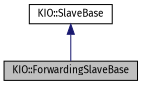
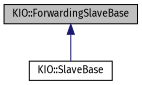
  digraph {
    fontname="Fira Sans"
    node [color=black fontname="Fira Sans" fontsize=10 shape=record style=filled]
    n1 [fillcolor=grey75 fontcolor=black height=0.2 label="KIO::ForwardingSlaveBase" width=0.4]
    n2 [fillcolor=white height=0.2 label="KIO::SlaveBase" width=0.4]
-   n2 -> n1 [color=midnightblue dir=back fontname="Fira Sans" fontsize=10 labelfontname=Helvetica labelfontsize=10 style=solid]
+   n1 -> n2 [color=midnightblue dir=back fontname="Fira Sans" fontsize=10 labelfontname=Helvetica labelfontsize=10 style=solid]
  }
